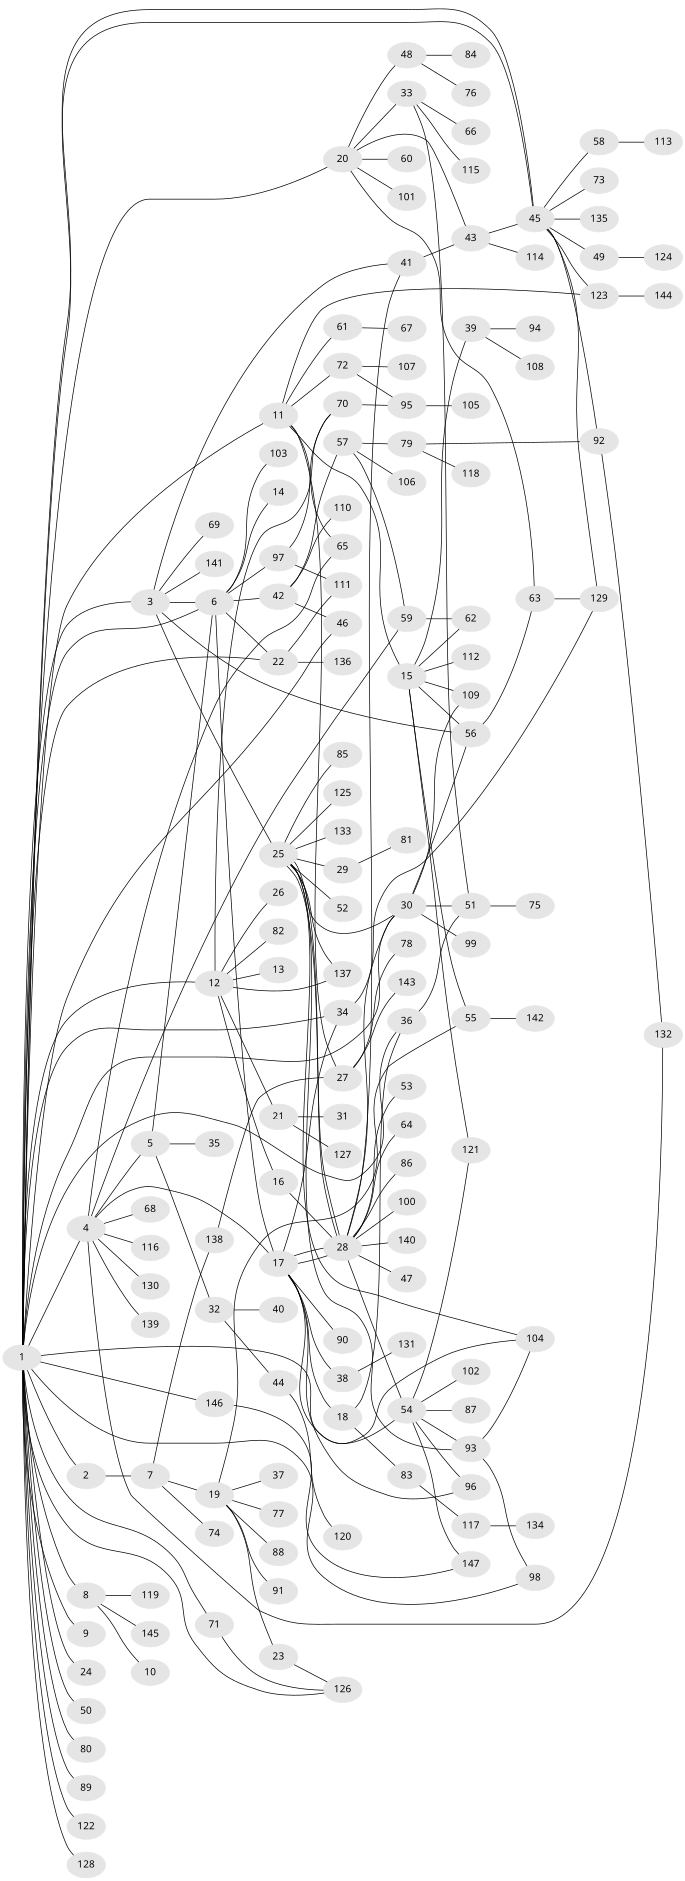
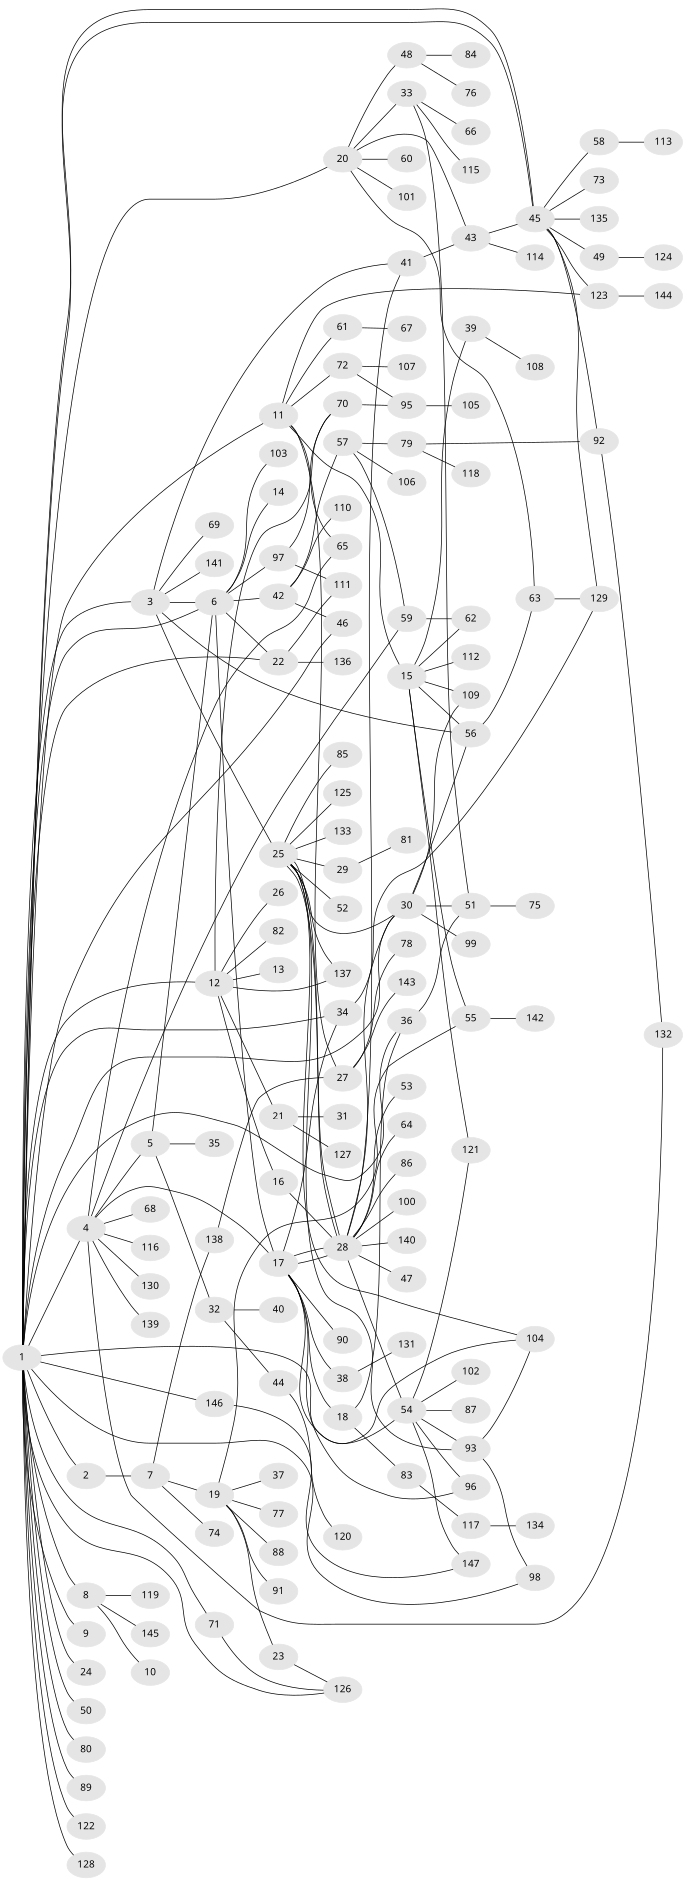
  graph {
    fontname="Noto Sans"
    rankdir=LR
    node [color=gray90 fontname="Noto Sans" style=filled]
    edge [fontname="Noto Sans"]
    1
    2
    3
    4
    6
    8
    9
    11
    12
    20
    22
    24
    30
    34
    36
    45
    46
    50
    71
    80
    89
    98
    104
    122
    126
    128
    146
    7
    25
    41
    56
    69
    141
    5
    17
    59
    65
    68
    116
    130
    132
    139
    14
    42
    97
    103
    10
    119
    145
    15
    27
    61
    72
    123
    13
    16
    21
    26
    70
    82
    137
    33
    43
    48
    60
    63
    101
    111
    136
    109
    51
    99
    129
    49
    58
    73
    92
    135
    147
    19
    74
    138
    28
    29
    52
    85
    93
    125
    133
    32
    35
    18
    38
    54
    90
    96
    62
    40
    44
    57
    110
    55
    23
    37
    77
    88
    91
    39
    112
    121
    78
    143
    67
    95
    107
    144
    31
    127
-   94
    108
    142
    47
    53
    64
    86
    100
    140
    83
    131
    87
    102
    117
    66
    115
    114
    76
    84
    81
    75
    120
    79
    106
    124
    113
    118
    105
    134
    1 -- 2
    1 -- 3
    1 -- 4
    1 -- 6
    1 -- 8
    1 -- 9
    1 -- 11
    1 -- 12
    1 -- 20
    1 -- 22
    1 -- 24
    1 -- 30
    1 -- 34
    1 -- 36
    1 -- 45
    1 -- 45
    1 -- 46
    1 -- 50
    1 -- 71
    1 -- 80
    1 -- 89
    1 -- 98
    1 -- 104
    1 -- 122
    1 -- 126
    1 -- 128
    1 -- 146
    2 -- 7
    3 -- 6
    3 -- 25
    3 -- 41
    3 -- 56
    3 -- 69
    3 -- 141
    4 -- 5
    4 -- 17
    4 -- 59
    4 -- 65
    4 -- 68
    4 -- 116
    4 -- 130
    4 -- 132
    4 -- 139
    6 -- 22
    6 -- 17
    6 -- 14
    6 -- 42
    6 -- 97
    6 -- 103
    8 -- 10
    8 -- 119
    8 -- 145
    11 -- 65
    11 -- 15
    11 -- 27
    11 -- 61
    11 -- 72
    11 -- 123
    12 -- 13
    12 -- 16
    12 -- 21
    12 -- 26
    12 -- 70
    12 -- 82
    12 -- 137
    20 -- 33
    20 -- 43
    20 -- 48
    20 -- 60
    20 -- 63
    20 -- 101
    22 -- 111
    22 -- 136
    30 -- 56
    30 -- 109
    30 -- 51
    30 -- 99
    34 -- 129
    36 -- 51
    45 -- 123
    45 -- 129
    45 -- 49
    45 -- 58
    45 -- 73
    45 -- 92
    45 -- 135
    71 -- 126
    146 -- 147
    7 -- 19
    7 -- 74
    7 -- 138
    25 -- 30
    25 -- 104
    25 -- 137
    25 -- 28
    25 -- 28
    25 -- 29
    25 -- 52
    25 -- 85
    25 -- 93
    25 -- 125
    25 -- 133
    41 -- 43
    56 -- 63
    5 -- 6
    5 -- 32
    5 -- 35
    17 -- 34
    17 -- 28
    17 -- 28
    17 -- 18
    17 -- 38
    17 -- 54
    17 -- 90
    17 -- 96
    59 -- 62
    42 -- 46
    42 -- 57
    42 -- 110
    97 -- 70
    97 -- 111
    15 -- 56
    15 -- 109
    15 -- 62
    15 -- 55
    15 -- 39
    15 -- 112
    15 -- 121
    27 -- 78
    27 -- 143
    61 -- 67
    72 -- 95
    72 -- 107
    123 -- 144
    16 -- 28
    21 -- 31
    21 -- 127
    70 -- 95
    33 -- 51
    33 -- 66
    33 -- 115
    43 -- 45
    43 -- 114
    48 -- 76
    48 -- 84
    63 -- 129
    51 -- 75
    49 -- 124
    58 -- 113
    92 -- 132
    19 -- 55
    19 -- 23
    19 -- 37
    19 -- 77
    19 -- 88
    19 -- 91
    138 -- 27
    28 -- 30
    28 -- 41
    28 -- 54
    28 -- 47
    28 -- 53
    28 -- 64
    28 -- 86
    28 -- 100
    28 -- 140
    29 -- 81
    93 -- 98
    93 -- 104
    32 -- 40
    32 -- 44
    18 -- 36
    18 -- 83
    38 -- 131
    54 -- 147
    54 -- 93
    54 -- 96
    54 -- 121
    54 -- 87
    54 -- 102
    44 -- 120
    57 -- 59
    57 -- 79
    57 -- 106
    55 -- 142
    23 -- 126
-   39 -- 94
    39 -- 108
    95 -- 105
    83 -- 117
    117 -- 134
    79 -- 92
    79 -- 118
  }
